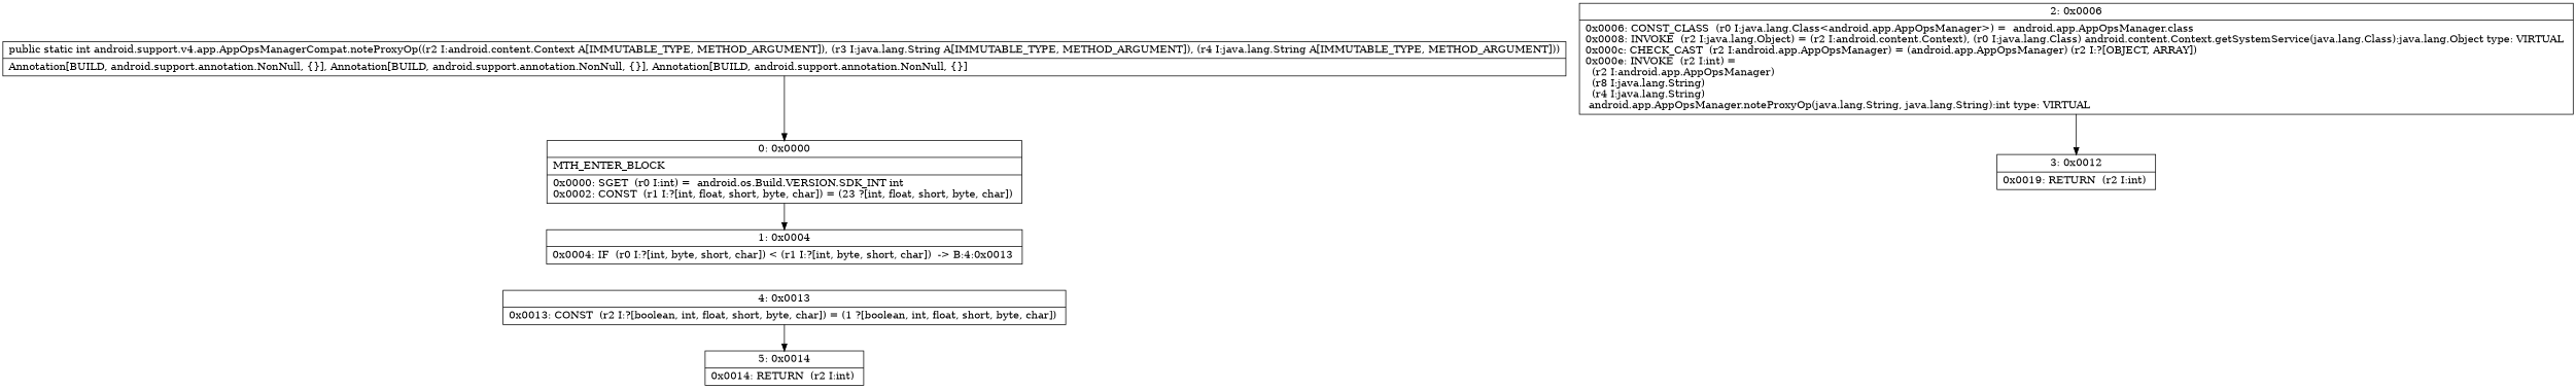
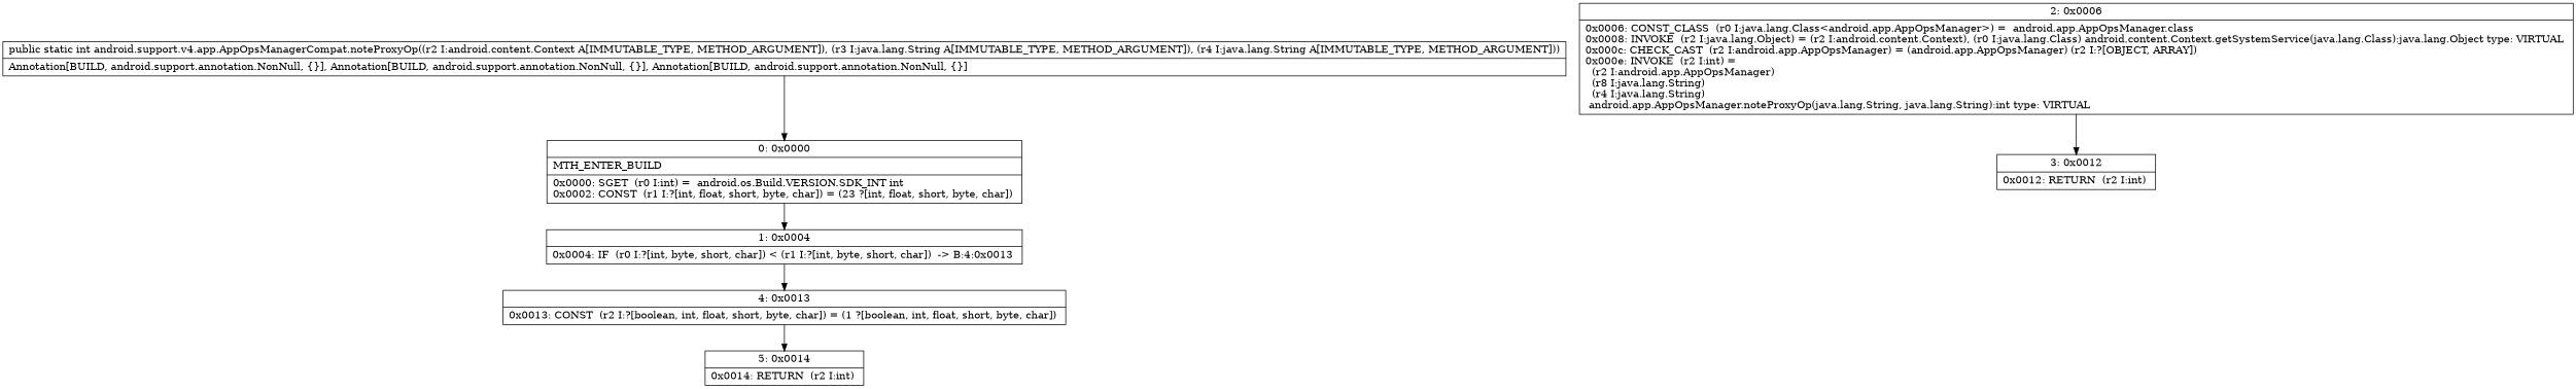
  digraph {
    node [shape=record]
-   n1 [label="{0\:\ 0x0000|MTH_ENTER_BLOCK\l|0x0000: SGET  (r0 I:int) =  android.os.Build.VERSION.SDK_INT int \l0x0002: CONST  (r1 I:?[int, float, short, byte, char]) = (23 ?[int, float, short, byte, char]) \l}"]
+   n1 [label="{0\:\ 0x0000|MTH_ENTER_BUILD\l|0x0000: SGET  (r0 I:int) =  android.os.Build.VERSION.SDK_INT int \l0x0002: CONST  (r1 I:?[int, float, short, byte, char]) = (23 ?[int, float, short, byte, char]) \l}"]
    n2 [label="{1\:\ 0x0004|0x0004: IF  (r0 I:?[int, byte, short, char]) \< (r1 I:?[int, byte, short, char])  \-\> B:4:0x0013 \l}"]
    n3 [label="{4\:\ 0x0013|0x0013: CONST  (r2 I:?[boolean, int, float, short, byte, char]) = (1 ?[boolean, int, float, short, byte, char]) \l}"]
    n4 [label="{2\:\ 0x0006|0x0006: CONST_CLASS  (r0 I:java.lang.Class\<android.app.AppOpsManager\>) =  android.app.AppOpsManager.class \l0x0008: INVOKE  (r2 I:java.lang.Object) = (r2 I:android.content.Context), (r0 I:java.lang.Class) android.content.Context.getSystemService(java.lang.Class):java.lang.Object type: VIRTUAL \l0x000c: CHECK_CAST  (r2 I:android.app.AppOpsManager) = (android.app.AppOpsManager) (r2 I:?[OBJECT, ARRAY]) \l0x000e: INVOKE  (r2 I:int) = \l  (r2 I:android.app.AppOpsManager)\l  (r8 I:java.lang.String)\l  (r4 I:java.lang.String)\l android.app.AppOpsManager.noteProxyOp(java.lang.String, java.lang.String):int type: VIRTUAL \l}"]
-   n5 [label="{3\:\ 0x0012|0x0019: RETURN  (r2 I:int) \l}"]
+   n5 [label="{3\:\ 0x0012|0x0012: RETURN  (r2 I:int) \l}"]
    n6 [label="{5\:\ 0x0014|0x0014: RETURN  (r2 I:int) \l}"]
    n7 [label="{public static int android.support.v4.app.AppOpsManagerCompat.noteProxyOp((r2 I:android.content.Context A[IMMUTABLE_TYPE, METHOD_ARGUMENT]), (r3 I:java.lang.String A[IMMUTABLE_TYPE, METHOD_ARGUMENT]), (r4 I:java.lang.String A[IMMUTABLE_TYPE, METHOD_ARGUMENT]))  | Annotation[BUILD, android.support.annotation.NonNull, \{\}], Annotation[BUILD, android.support.annotation.NonNull, \{\}], Annotation[BUILD, android.support.annotation.NonNull, \{\}]\l}"]
    n1 -> n2
+   n2 -> n3
    n3 -> n6
    n4 -> n5
    n7 -> n1
  }
